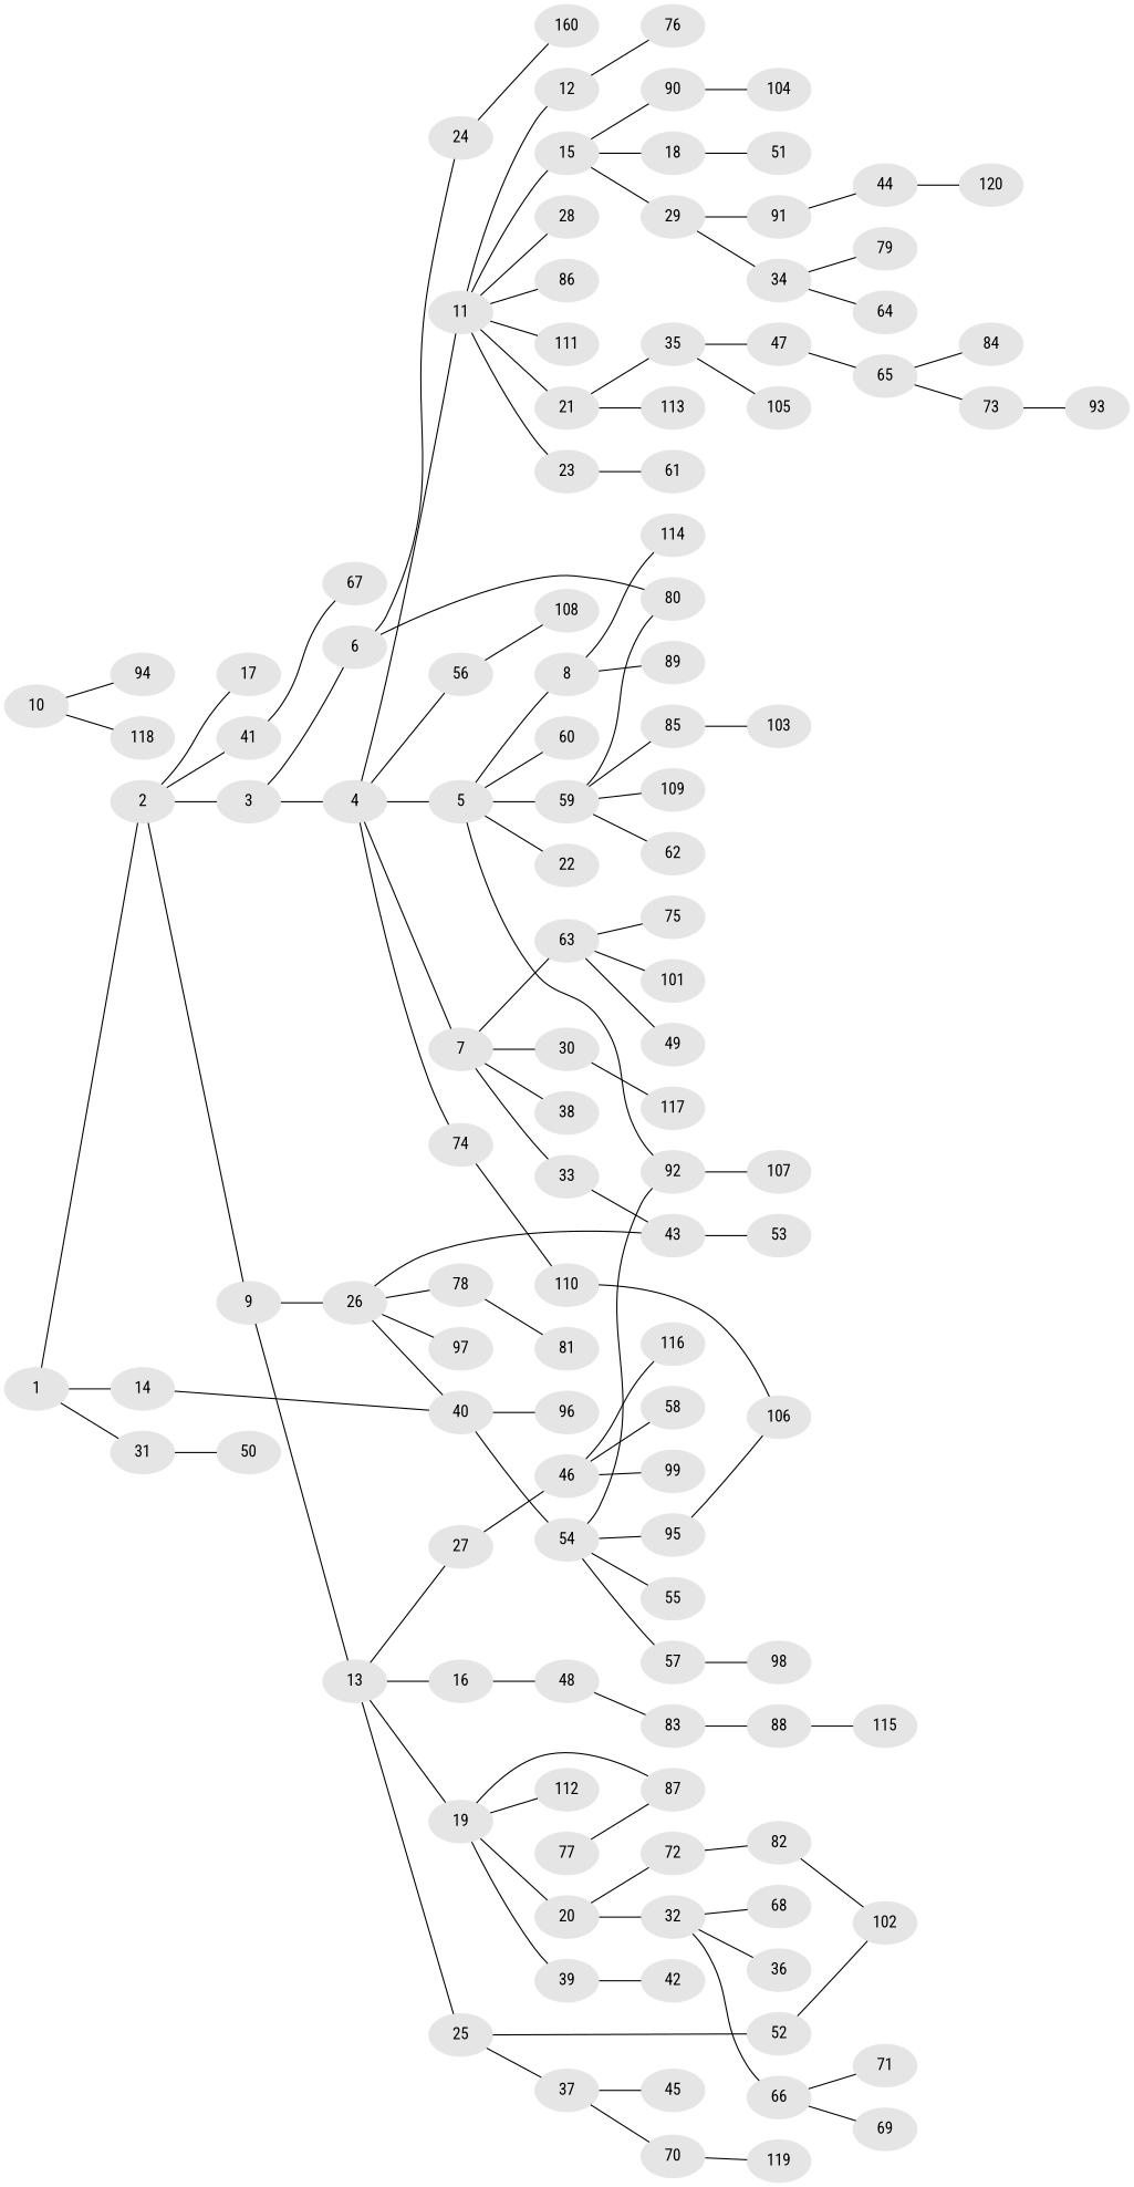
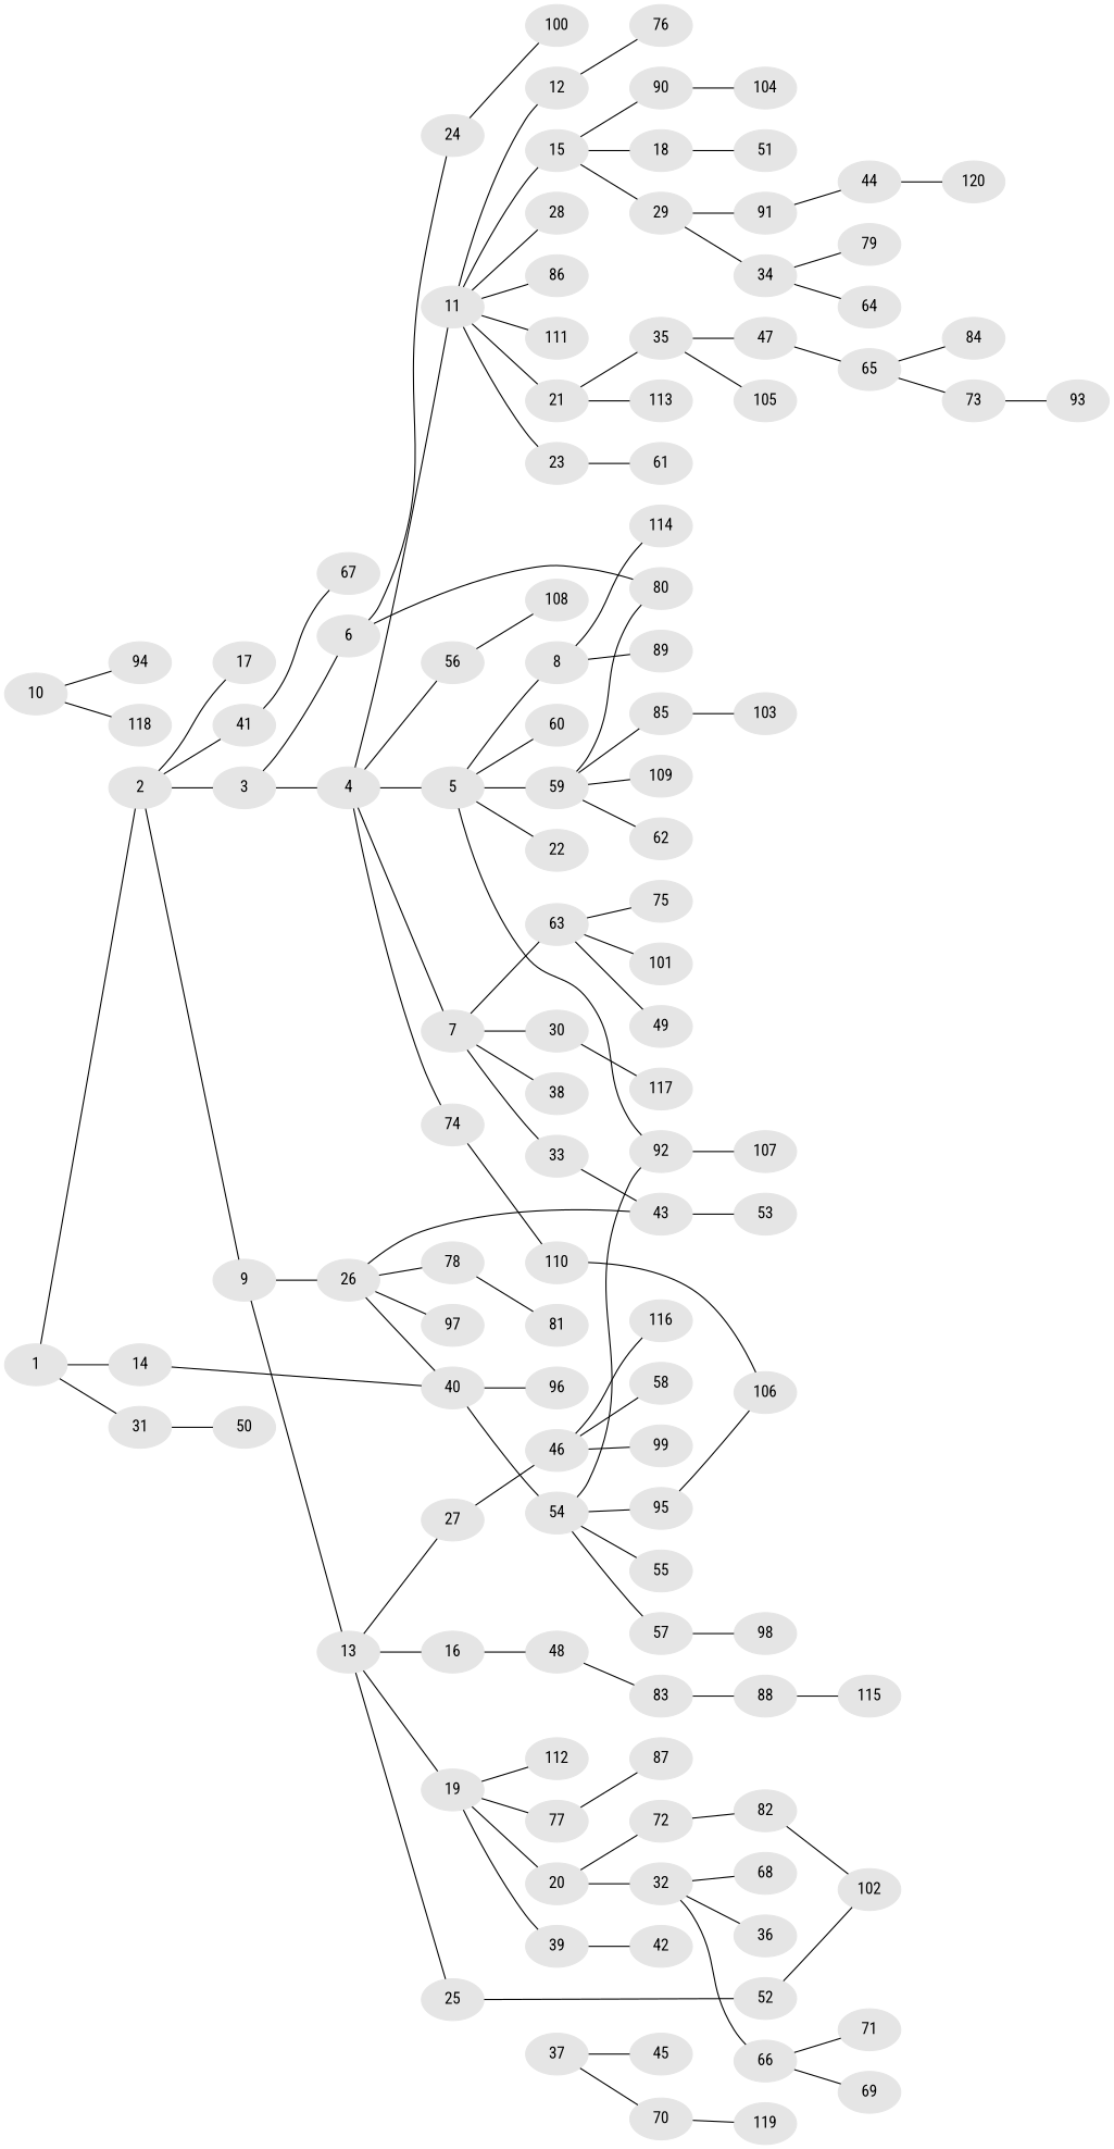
  graph {
    fontname="Roboto Condensed"
    rankdir=LR
    node [color=gray90 fontname="Roboto Condensed" style=filled]
    edge [fontname="Roboto Condensed"]
    1
    2
    14
    31
    3
    9
    17
    41
    40
    50
    4
    6
    13
    26
    67
    5
    7
    11
    56
    74
    24
    80
    8
    22
    59
    60
    92
    30
    33
    38
    63
    12
    15
    21
    23
    28
    86
    111
    108
    110
    89
    114
    62
    85
    109
    107
-   100 [label=160]
+   100
    117
    43
    49
    75
    101
    10
    94
    118
    16
    19
    25
    27
    78
    97
    76
    18
    29
    90
    35
    113
    61
    48
    20
    39
    77
    112
    37
    52
    46
    54
    96
    51
    34
    91
    104
    83
    32
    72
    42
    87
    36
    66
    68
    82
    47
    105
    45
    70
    102
    53
    81
    58
    99
    116
    64
    79
    44
    69
    71
    120
    65
    119
    55
    57
    95
    73
    84
    88
    98
    106
    103
    93
    115
    1 -- 2
    1 -- 14
    1 -- 31
    2 -- 3
    2 -- 9
    2 -- 17
    2 -- 41
    14 -- 40
    31 -- 50
    3 -- 4
    3 -- 6
    9 -- 13
    9 -- 26
    41 -- 67
    40 -- 54
    40 -- 96
    4 -- 5
    4 -- 7
    4 -- 11
    4 -- 56
    4 -- 74
    6 -- 24
    6 -- 80
    13 -- 16
    13 -- 19
    13 -- 25
    13 -- 27
    26 -- 40
    26 -- 43
    26 -- 78
    26 -- 97
    5 -- 8
    5 -- 22
    5 -- 59
    5 -- 60
    5 -- 92
    7 -- 30
    7 -- 33
    7 -- 38
    7 -- 63
    11 -- 12
    11 -- 15
    11 -- 21
    11 -- 23
    11 -- 28
    11 -- 86
    11 -- 111
    56 -- 108
    74 -- 110
    24 -- 100
    8 -- 89
    8 -- 114
    59 -- 80
    59 -- 62
    59 -- 85
    59 -- 109
    92 -- 107
    30 -- 117
    33 -- 43
    63 -- 49
    63 -- 75
    63 -- 101
    12 -- 76
    15 -- 18
    15 -- 29
    15 -- 90
    21 -- 35
    21 -- 113
    23 -- 61
    110 -- 106
    85 -- 103
    43 -- 53
    10 -- 94
    10 -- 118
    16 -- 48
    19 -- 20
    19 -- 39
-   19 -- 87
+   19 -- 77
    19 -- 112
-   25 -- 37
    25 -- 52
    27 -- 46
    78 -- 81
    18 -- 51
    29 -- 34
    29 -- 91
    90 -- 104
    35 -- 47
    35 -- 105
    48 -- 83
    20 -- 32
    20 -- 72
    39 -- 42
    77 -- 87
    37 -- 45
    37 -- 70
    52 -- 102
    46 -- 58
    46 -- 99
    46 -- 116
    54 -- 92
    54 -- 55
    54 -- 57
    54 -- 95
    34 -- 64
    34 -- 79
    91 -- 44
    83 -- 88
    32 -- 36
    32 -- 66
    32 -- 68
    72 -- 82
    66 -- 69
    66 -- 71
    82 -- 102
    47 -- 65
    70 -- 119
    44 -- 120
    65 -- 73
    65 -- 84
    57 -- 98
    95 -- 106
    73 -- 93
    88 -- 115
  }
